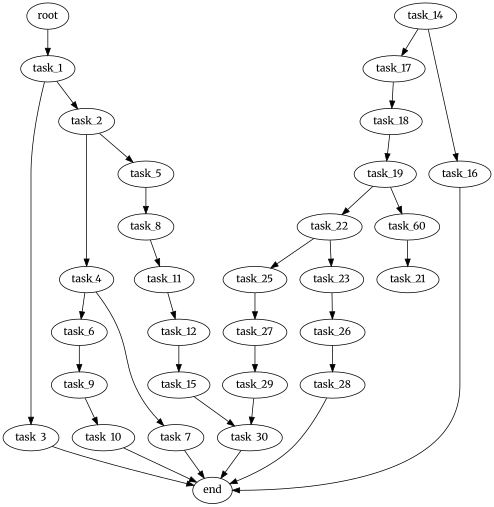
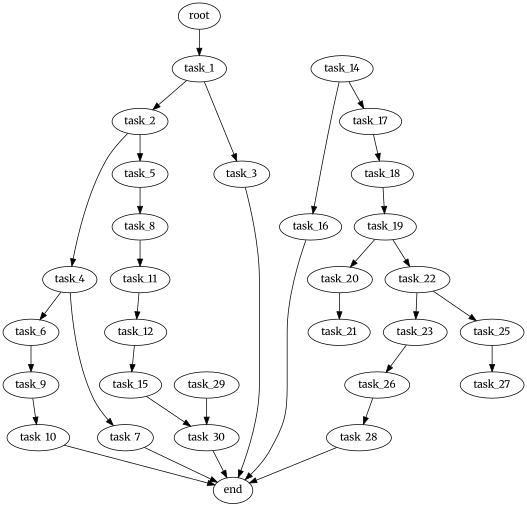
  digraph {
    fontname=Merriweather
    node [fontname=Merriweather]
    edge [fontname=Merriweather]
    root
    task_1
    task_2
    task_3
    task_4
    task_5
    end
    task_6
    task_7
    task_8
    task_9
    task_11
    task_10
    task_12
    task_15
    task_30
    task_14
    task_16
    task_17
    task_18
    task_19
-   task_20 [label=task_60]
+   task_20
    task_22
    task_21
    task_23
    task_25
    task_26
    task_27
    task_28
    task_29
    root -> task_1
    task_1 -> task_2
    task_1 -> task_3
    task_2 -> task_4
    task_2 -> task_5
    task_3 -> end
    task_4 -> task_6
    task_4 -> task_7
    task_5 -> task_8
    task_6 -> task_9
    task_7 -> end
    task_8 -> task_11
    task_9 -> task_10
    task_11 -> task_12
    task_10 -> end
    task_12 -> task_15
    task_15 -> task_30
    task_30 -> end
    task_14 -> task_16
    task_14 -> task_17
    task_16 -> end
    task_17 -> task_18
    task_18 -> task_19
    task_19 -> task_20
    task_19 -> task_22
    task_20 -> task_21
    task_22 -> task_23
    task_22 -> task_25
    task_23 -> task_26
    task_25 -> task_27
    task_26 -> task_28
-   task_27 -> task_29
    task_28 -> end
    task_29 -> task_30
  }
